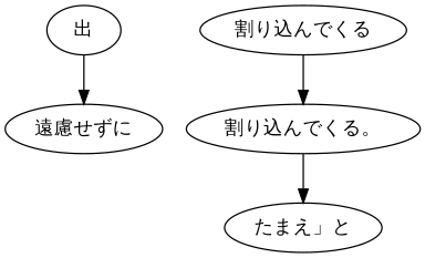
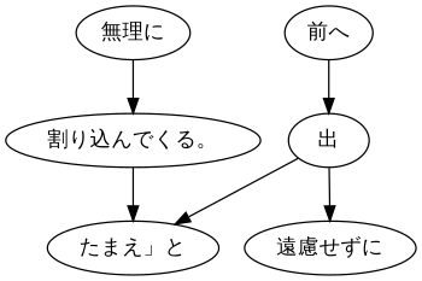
  digraph {
    n1 [label="遠慮せずに"]
    n2 [label="出"]
    n3 [label="たまえ」と"]
+   n4 [label="前へ"]
    n5 [label="割り込んでくる。"]
-   n6 [label="割り込んでくる"]
+   n6 [label="無理に"]
    n2 -> n1
+   n2 -> n3
+   n4 -> n2
    n5 -> n3
    n6 -> n5
  }
